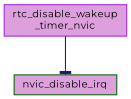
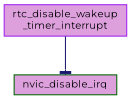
  digraph {
    rankdir=TB
    fontname=Montserrat
    node [fillcolor=plum fontname=Montserrat fontsize=10 shape=record style=filled]
-   n1 [color=purple fontcolor=black height=0.2 label="rtc_disable_wakeup\l_timer_nvic" width=0.4]
+   n1 [color=purple fontcolor=black height=0.2 label="rtc_disable_wakeup\l_timer_interrupt" width=0.4]
    n2 [color=darkgreen height=0.2 label=nvic_disable_irq width=0.4]
    n1 -> n2 [color=midnightblue fontname=Montserrat fontsize=10 labelfontname=Helvetica labelfontsize=10 style=solid arrowhead=tee]
  }
